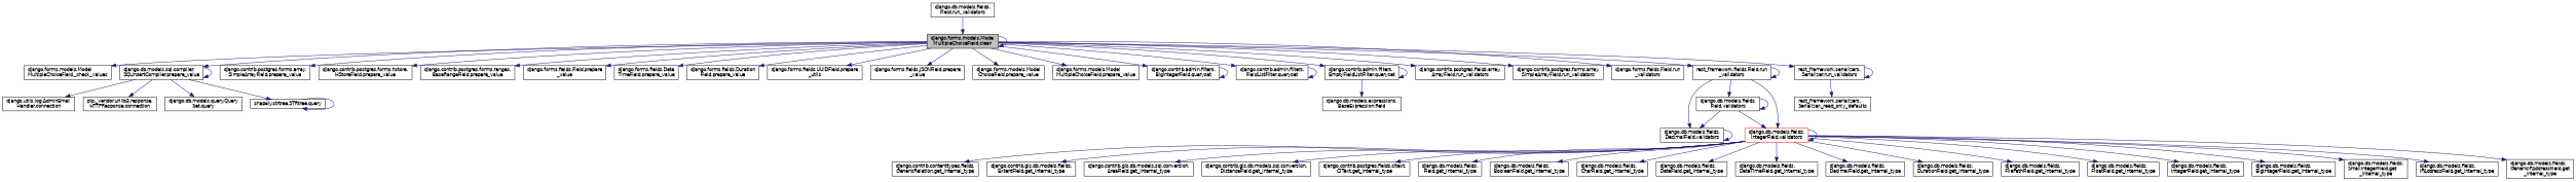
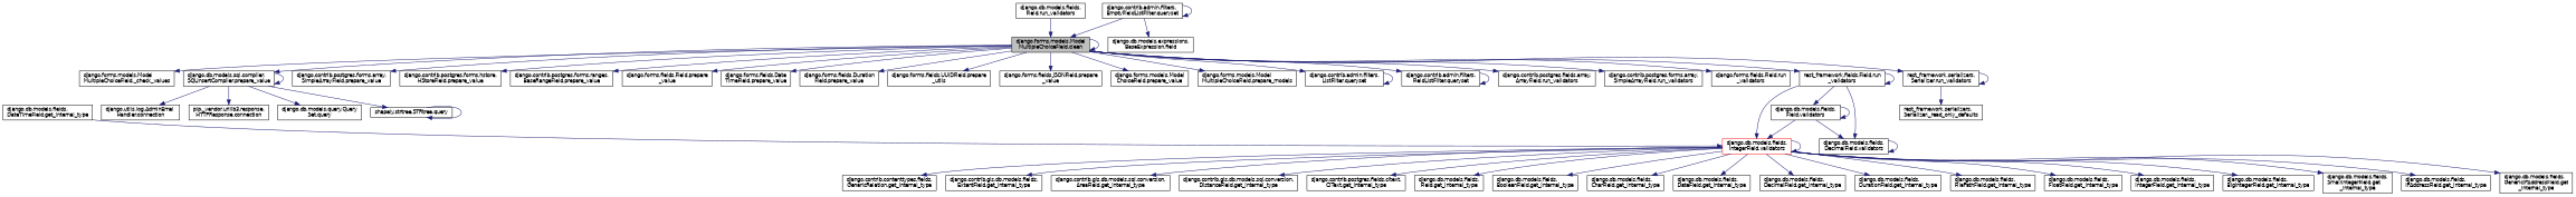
  digraph {
    rankdir=TB
    node [color=black fillcolor=white fontname=Helvetica fontsize=10 shape=record style=filled]
    edge [color=midnightblue fontname=Helvetica fontsize=10 labelfontname=Helvetica labelfontsize=10 style=solid]
    n1 [fillcolor=grey75 fontcolor=black height=0.2 label="django.forms.models.Model\lMultipleChoiceField.clean" width=0.4]
    n2 [height=0.2 label="django.forms.models.Model\lMultipleChoiceField._check_values" width=0.4]
    n3 [height=0.2 label="django.db.models.sql.compiler.\lSQLInsertCompiler.prepare_value" width=0.4]
    n4 [height=0.2 label="django.contrib.postgres.forms.array.\lSimpleArrayField.prepare_value" width=0.4]
    n5 [height=0.2 label="django.contrib.postgres.forms.hstore.\lHStoreField.prepare_value" width=0.4]
    n6 [height=0.2 label="django.contrib.postgres.forms.ranges.\lBaseRangeField.prepare_value" width=0.4]
    n7 [height=0.2 label="django.forms.fields.Field.prepare\l_value" width=0.4]
    n8 [height=0.2 label="django.forms.fields.Date\lTimeField.prepare_value" width=0.4]
    n9 [height=0.2 label="django.forms.fields.Duration\lField.prepare_value" width=0.4]
    n10 [height=0.2 label="django.forms.fields.UUIDField.prepare\l_utils" width=0.4]
    n11 [height=0.2 label="django.forms.fields.JSONField.prepare\l_value" width=0.4]
    n12 [height=0.2 label="django.forms.models.Model\lChoiceField.prepare_value" width=0.4]
-   n13 [height=0.2 label="django.forms.models.Model\lMultipleChoiceField.prepare_value" width=0.4]
-   n14 [height=0.2 label="django.contrib.admin.filters.\lBigIntegerField.queryset" width=0.4]
+   n13 [height=0.2 label="django.forms.models.Model\lMultipleChoiceField.prepare_models" width=0.4]
+   n14 [height=0.2 label="django.contrib.admin.filters.\lListFilter.queryset" width=0.4]
    n15 [height=0.2 label="django.contrib.admin.filters.\lFieldListFilter.queryset" width=0.4]
    n16 [height=0.2 label="django.contrib.admin.filters.\lEmptyFieldListFilter.queryset" width=0.4]
    n17 [height=0.2 label="django.contrib.postgres.fields.array.\lArrayField.run_validators" width=0.4]
    n18 [height=0.2 label="django.contrib.postgres.forms.array.\lSimpleArrayField.run_validators" width=0.4]
    n19 [height=0.2 label="django.forms.fields.Field.run\l_validators" width=0.4]
    n20 [height=0.2 label="rest_framework.fields.Field.run\l_validators" width=0.4]
    n21 [height=0.2 label="rest_framework.serializers.\lSerializer.run_validators" width=0.4]
    n22 [height=0.2 label="django.utils.log.AdminEmail\lHandler.connection" width=0.4]
    n23 [height=0.2 label="pip._vendor.urllib3.response.\lHTTPResponse.connection" width=0.4]
    n24 [height=0.2 label="django.db.models.query.Query\lSet.query" width=0.4]
    n25 [height=0.2 label="shapely.strtree.STRtree.query" width=0.4]
    n26 [height=0.2 label="django.db.models.expressions.\lBaseExpression.field" width=0.4]
    n27 [height=0.2 label="django.db.models.fields.\lField.run_validators" width=0.4]
    n28 [height=0.2 label="django.db.models.fields.\lField.validators" width=0.4]
    n29 [height=0.2 label="django.db.models.fields.\lDecimalField.validators" width=0.4]
    n30 [color=red height=0.2 label="django.db.models.fields.\lIntegerField.validators" width=0.4]
    n31 [height=0.2 label="rest_framework.serializers.\lSerializer._read_only_defaults" width=0.4]
    n32 [height=0.2 label="django.contrib.contenttypes.fields.\lGenericRelation.get_internal_type" width=0.4]
    n33 [height=0.2 label="django.contrib.gis.db.models.fields.\lExtentField.get_internal_type" width=0.4]
    n34 [height=0.2 label="django.contrib.gis.db.models.sql.conversion.\lAreaField.get_internal_type" width=0.4]
    n35 [height=0.2 label="django.contrib.gis.db.models.sql.conversion.\lDistanceField.get_internal_type" width=0.4]
    n36 [height=0.2 label="django.contrib.postgres.fields.citext.\lCIText.get_internal_type" width=0.4]
    n37 [height=0.2 label="django.db.models.fields.\lField.get_internal_type" width=0.4]
    n38 [height=0.2 label="django.db.models.fields.\lBooleanField.get_internal_type" width=0.4]
    n39 [height=0.2 label="django.db.models.fields.\lCharField.get_internal_type" width=0.4]
    n40 [height=0.2 label="django.db.models.fields.\lDateField.get_internal_type" width=0.4]
    n41 [height=0.2 label="django.db.models.fields.\lDateTimeField.get_internal_type" width=0.4]
    n42 [height=0.2 label="django.db.models.fields.\lDecimalField.get_internal_type" width=0.4]
    n43 [height=0.2 label="django.db.models.fields.\lDurationField.get_internal_type" width=0.4]
    n44 [height=0.2 label="django.db.models.fields.\lFilePathField.get_internal_type" width=0.4]
    n45 [height=0.2 label="django.db.models.fields.\lFloatField.get_internal_type" width=0.4]
    n46 [height=0.2 label="django.db.models.fields.\lIntegerField.get_internal_type" width=0.4]
    n47 [height=0.2 label="django.db.models.fields.\lBigIntegerField.get_internal_type" width=0.4]
    n48 [height=0.2 label="django.db.models.fields.\lSmallIntegerField.get\l_internal_type" width=0.4]
    n49 [height=0.2 label="django.db.models.fields.\lIPAddressField.get_internal_type" width=0.4]
    n50 [height=0.2 label="django.db.models.fields.\lGenericIPAddressField.get\l_internal_type" width=0.4]
    n1 -> n1
    n1 -> n2
    n1 -> n3
    n1 -> n4
    n1 -> n5
    n1 -> n6
    n1 -> n7
    n1 -> n8
    n1 -> n9
    n1 -> n10
    n1 -> n11
    n1 -> n12
    n1 -> n13
    n1 -> n14
    n1 -> n15
-   n1 -> n16
+   n16 -> n1
    n1 -> n17
    n1 -> n18
    n1 -> n19
    n1 -> n20
    n1 -> n21
    n3 -> n3
    n3 -> n22
    n3 -> n23
    n3 -> n24
    n3 -> n25
    n14 -> n14
    n15 -> n15
    n16 -> n16
    n16 -> n26
    n20 -> n20
    n20 -> n28
    n20 -> n29
    n20 -> n30
    n21 -> n21
    n21 -> n31
    n25 -> n25
    n27 -> n1
    n28 -> n28
    n28 -> n29
    n28 -> n30
    n29 -> n29
    n30 -> n30
    n30 -> n32
    n30 -> n33
    n30 -> n34
    n30 -> n35
    n30 -> n36
    n30 -> n37
    n30 -> n38
    n30 -> n39
    n30 -> n40
-   n30 -> n41
+   n41 -> n30
    n30 -> n42
    n30 -> n43
    n30 -> n44
    n30 -> n45
    n30 -> n46
    n30 -> n47
    n30 -> n48
    n30 -> n49
    n30 -> n50
  }
